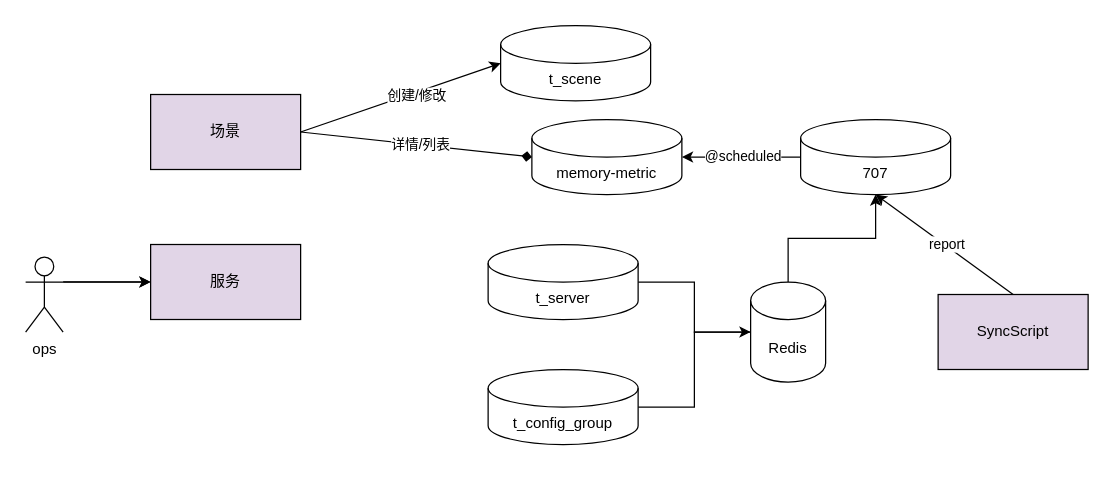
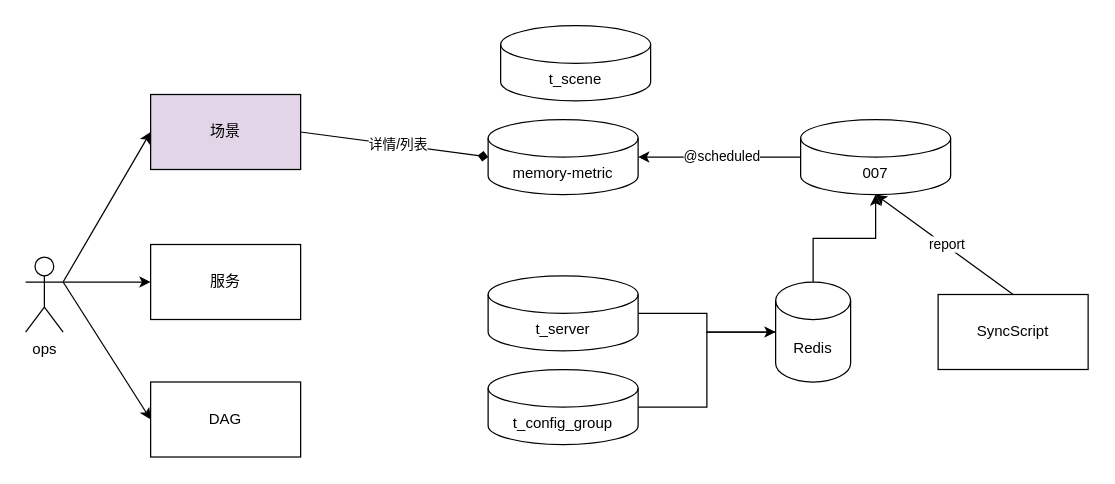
  <mxCell id="0" />
  <mxCell id="1" parent="0" />
  <mxCell id="2" value="ops" style="shape=umlActor;verticalLabelPosition=bottom;verticalAlign=top;html=1;outlineConnect=0;" vertex="1" parent="1"><mxGeometry x="20" y="205" width="30" height="60" as="geometry" /></mxCell>
  <mxCell id="3" value="场景" style="rounded=0;whiteSpace=wrap;html=1;fillColor=#e1d5e7;" vertex="1" parent="1"><mxGeometry x="120" y="75" width="120" height="60" as="geometry" /></mxCell>
- <mxCell id="4" value="服务" style="rounded=0;whiteSpace=wrap;html=1;fillColor=#e1d5e7;" vertex="1" parent="1"><mxGeometry x="120" y="195" width="120" height="60" as="geometry" /></mxCell>
+ <mxCell id="4" value="服务" style="rounded=0;whiteSpace=wrap;html=1;" vertex="1" parent="1"><mxGeometry x="120" y="195" width="120" height="60" as="geometry" /></mxCell>
+ <mxCell id="5" value="DAG" style="rounded=0;whiteSpace=wrap;html=1;" vertex="1" parent="1"><mxGeometry x="120" y="305" width="120" height="60" as="geometry" /></mxCell>
  <mxCell id="6" value="t_scene" style="shape=cylinder3;whiteSpace=wrap;html=1;boundedLbl=1;backgroundOutline=1;size=15;" vertex="1" parent="1"><mxGeometry x="400" y="20" width="120" height="60" as="geometry" /></mxCell>
- <mxCell id="7" value="memory-metric" style="shape=cylinder3;whiteSpace=wrap;html=1;boundedLbl=1;backgroundOutline=1;size=15;" vertex="1" parent="1"><mxGeometry x="425" y="95" width="120" height="60" as="geometry" /></mxCell>
- <mxCell id="8" value="707" style="shape=cylinder3;whiteSpace=wrap;html=1;boundedLbl=1;backgroundOutline=1;size=15;" vertex="1" parent="1"><mxGeometry x="640" y="95" width="120" height="60" as="geometry" /></mxCell>
+ <mxCell id="7" value="memory-metric" style="shape=cylinder3;whiteSpace=wrap;html=1;boundedLbl=1;backgroundOutline=1;size=15;" vertex="1" parent="1"><mxGeometry x="390" y="95" width="120" height="60" as="geometry" /></mxCell>
+ <mxCell id="8" value="007" style="shape=cylinder3;whiteSpace=wrap;html=1;boundedLbl=1;backgroundOutline=1;size=15;" vertex="1" parent="1"><mxGeometry x="640" y="95" width="120" height="60" as="geometry" /></mxCell>
  <mxCell id="9" value="" style="endArrow=classic;html=1;rounded=0;entryX=1;entryY=0.5;entryDx=0;entryDy=0;entryPerimeter=0;exitX=0;exitY=0.5;exitDx=0;exitDy=0;exitPerimeter=0;" edge="1" parent="1" source="8" target="7"><mxGeometry width="50" height="50" relative="1" as="geometry"><mxPoint x="430" y="235" as="sourcePoint" /><mxPoint x="480" y="185" as="targetPoint" /></mxGeometry></mxCell>
  <mxCell id="10" value="@scheduled" style="edgeLabel;html=1;align=center;verticalAlign=middle;resizable=0;points=[];" vertex="1" connectable="0" parent="9"><mxGeometry x="-0.009" y="-1" relative="1" as="geometry"><mxPoint as="offset" /></mxGeometry></mxCell>
- <mxCell id="11" value="" style="endArrow=classic;html=1;rounded=0;exitX=1;exitY=0.5;exitDx=0;exitDy=0;entryX=0;entryY=0.5;entryDx=0;entryDy=0;entryPerimeter=0;" edge="1" parent="1" source="3" target="6"><mxGeometry width="50" height="50" relative="1" as="geometry"><mxPoint x="280" y="215" as="sourcePoint" /><mxPoint x="330" y="165" as="targetPoint" /></mxGeometry></mxCell>
- <mxCell id="12" value="创建/修改" style="edgeLabel;html=1;align=center;verticalAlign=middle;resizable=0;points=[];" vertex="1" connectable="0" parent="11"><mxGeometry x="0.147" y="-2" relative="1" as="geometry"><mxPoint as="offset" /></mxGeometry></mxCell>
  <mxCell id="13" value="" style="endArrow=diamond;html=1;rounded=0;exitX=1;exitY=0.5;exitDx=0;exitDy=0;entryX=0;entryY=0.5;entryDx=0;entryDy=0;entryPerimeter=0;" edge="1" parent="1" source="3" target="7"><mxGeometry width="50" height="50" relative="1" as="geometry"><mxPoint x="250" y="115" as="sourcePoint" /><mxPoint x="380" y="65" as="targetPoint" /></mxGeometry></mxCell>
  <mxCell id="14" value="详情/列表" style="edgeLabel;html=1;align=center;verticalAlign=middle;resizable=0;points=[];" vertex="1" connectable="0" parent="13"><mxGeometry x="0.031" y="1" relative="1" as="geometry"><mxPoint as="offset" /></mxGeometry></mxCell>
- <mxCell id="15" value="" style="endArrow=classic;html=1;rounded=0;exitX=1;exitY=0.333;exitDx=0;exitDy=0;exitPerimeter=0;" edge="1" parent="1" source="2" target="4"><mxGeometry width="50" height="50" relative="1" as="geometry"><mxPoint x="40" y="385" as="sourcePoint" /><mxPoint x="90" y="335" as="targetPoint" /></mxGeometry></mxCell>
+ <mxCell id="15" value="" style="endArrow=classic;html=1;rounded=0;exitX=1;exitY=0.333;exitDx=0;exitDy=0;exitPerimeter=0;entryX=0;entryY=0.5;entryDx=0;entryDy=0;" edge="1" parent="1" source="2" target="3"><mxGeometry width="50" height="50" relative="1" as="geometry"><mxPoint x="40" y="385" as="sourcePoint" /><mxPoint x="90" y="335" as="targetPoint" /></mxGeometry></mxCell>
  <mxCell id="16" value="" style="endArrow=classic;html=1;rounded=0;entryX=0;entryY=0.5;entryDx=0;entryDy=0;" edge="1" parent="1" target="4"><mxGeometry width="50" height="50" relative="1" as="geometry"><mxPoint x="50" y="225" as="sourcePoint" /><mxPoint x="130" y="115" as="targetPoint" /></mxGeometry></mxCell>
+ <mxCell id="17" value="" style="endArrow=classic;html=1;rounded=0;entryX=0;entryY=0.5;entryDx=0;entryDy=0;exitX=1;exitY=0.333;exitDx=0;exitDy=0;exitPerimeter=0;" edge="1" parent="1" source="2" target="5"><mxGeometry width="50" height="50" relative="1" as="geometry"><mxPoint x="60" y="235" as="sourcePoint" /><mxPoint x="130" y="235" as="targetPoint" /></mxGeometry></mxCell>
  <mxCell id="18" value="" style="edgeStyle=orthogonalEdgeStyle;rounded=0;orthogonalLoop=1;jettySize=auto;html=1;endArrow=none;" edge="1" parent="1" source="19" target="26"><mxGeometry relative="1" as="geometry" /></mxCell>
- <mxCell id="19" value="t_server" style="shape=cylinder3;whiteSpace=wrap;html=1;boundedLbl=1;backgroundOutline=1;size=15;" vertex="1" parent="1"><mxGeometry x="390" y="195" width="120" height="60" as="geometry" /></mxCell>
+ <mxCell id="19" value="t_server" style="shape=cylinder3;whiteSpace=wrap;html=1;boundedLbl=1;backgroundOutline=1;size=15;" vertex="1" parent="1"><mxGeometry x="390" y="220" width="120" height="60" as="geometry" /></mxCell>
  <mxCell id="20" value="" style="edgeStyle=orthogonalEdgeStyle;rounded=0;orthogonalLoop=1;jettySize=auto;html=1;" edge="1" parent="1" source="21" target="26"><mxGeometry relative="1" as="geometry" /></mxCell>
  <mxCell id="21" value="t_config_group" style="shape=cylinder3;whiteSpace=wrap;html=1;boundedLbl=1;backgroundOutline=1;size=15;" vertex="1" parent="1"><mxGeometry x="390" y="295" width="120" height="60" as="geometry" /></mxCell>
- <mxCell id="22" value="SyncScript" style="rounded=0;whiteSpace=wrap;html=1;fillColor=#e1d5e7;" vertex="1" parent="1"><mxGeometry x="750" y="235" width="120" height="60" as="geometry" /></mxCell>
+ <mxCell id="22" value="SyncScript" style="rounded=0;whiteSpace=wrap;html=1;" vertex="1" parent="1"><mxGeometry x="750" y="235" width="120" height="60" as="geometry" /></mxCell>
  <mxCell id="23" value="" style="endArrow=classic;html=1;rounded=0;entryX=0.5;entryY=1;entryDx=0;entryDy=0;entryPerimeter=0;exitX=0.5;exitY=0;exitDx=0;exitDy=0;" edge="1" parent="1" source="22" target="8"><mxGeometry width="50" height="50" relative="1" as="geometry"><mxPoint x="650" y="135" as="sourcePoint" /><mxPoint x="520" y="135" as="targetPoint" /></mxGeometry></mxCell>
  <mxCell id="24" value="report" style="edgeLabel;html=1;align=center;verticalAlign=middle;resizable=0;points=[];" vertex="1" connectable="0" parent="23"><mxGeometry x="-0.018" y="-1" relative="1" as="geometry"><mxPoint as="offset" /></mxGeometry></mxCell>
  <mxCell id="25" value="" style="edgeStyle=orthogonalEdgeStyle;rounded=0;orthogonalLoop=1;jettySize=auto;html=1;" edge="1" parent="1" source="26" target="8"><mxGeometry relative="1" as="geometry" /></mxCell>
- <mxCell id="26" value="Redis" style="shape=cylinder3;whiteSpace=wrap;html=1;boundedLbl=1;backgroundOutline=1;size=15;" vertex="1" parent="1"><mxGeometry x="600" y="225" width="60" height="80" as="geometry" /></mxCell>
+ <mxCell id="26" value="Redis" style="shape=cylinder3;whiteSpace=wrap;html=1;boundedLbl=1;backgroundOutline=1;size=15;" vertex="1" parent="1"><mxGeometry x="620" y="225" width="60" height="80" as="geometry" /></mxCell>
